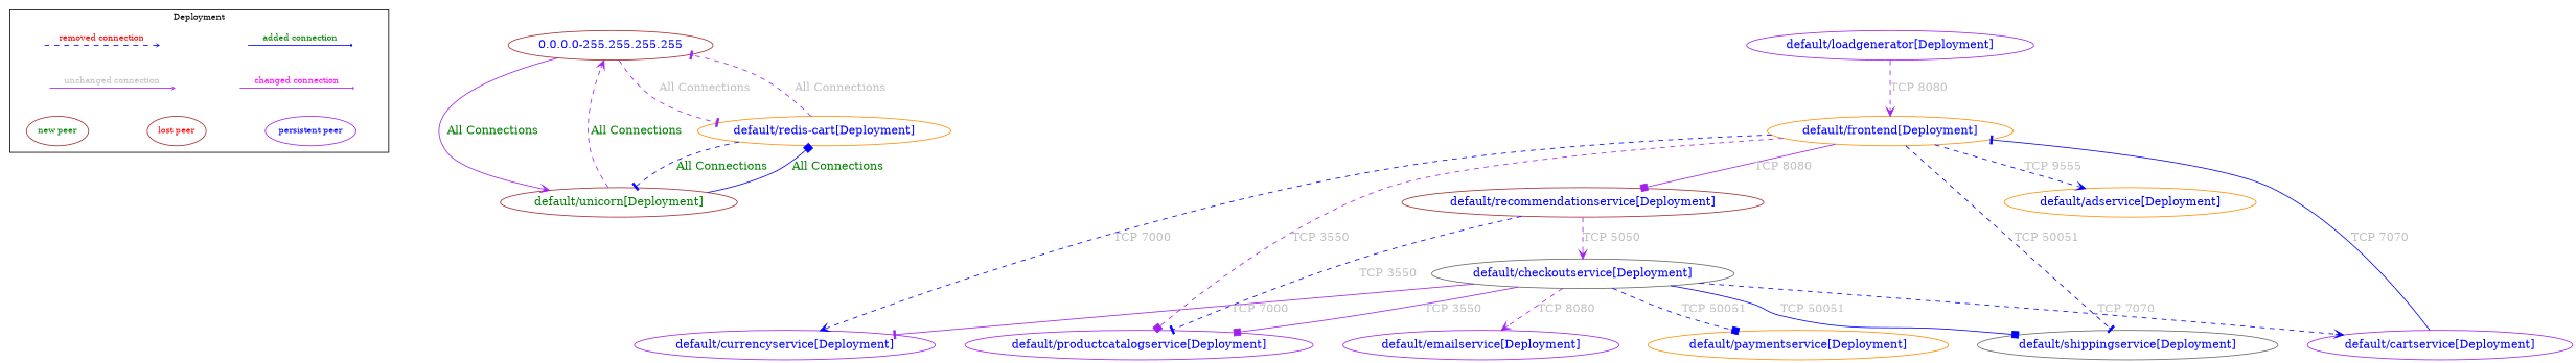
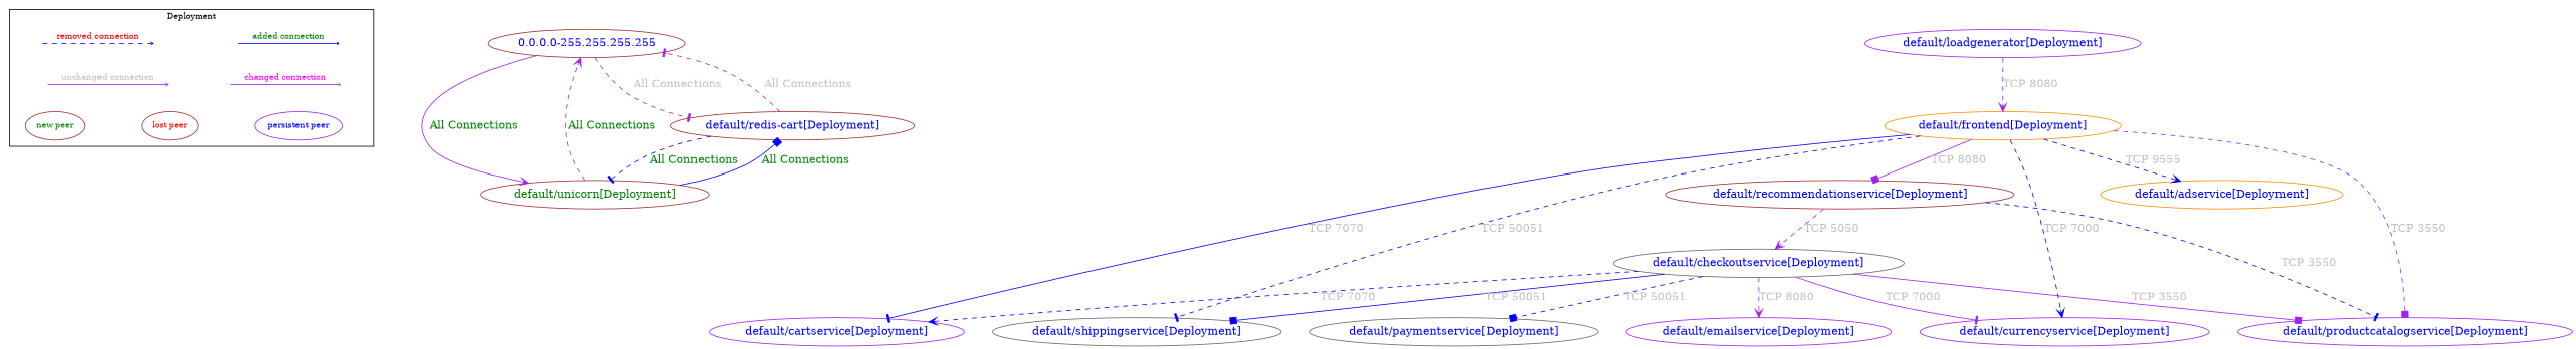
  digraph {
    nodesep=0.5
    node [fontcolor=blue]
    edge [arrowhead=vee color=purple fontcolor=grey style=dashed]
    a [height=0 style=invis width=0 fontcolor=""]
    b [height=0 style=invis width=0 fontcolor=""]
    c [height=0 style=invis width=0 fontcolor=""]
    d [height=0 style=invis width=0 fontcolor=""]
    e [height=0 style=invis width=0 fontcolor=""]
    f [height=0 style=invis width=0 fontcolor=""]
    g [height=0 style=invis width=0 fontcolor=""]
    h [height=0 style=invis width=0 fontcolor=""]
    n9 [color=brown fontcolor="#008000" fontsize=10 label="new peer"]
    n10 [color=brown fontcolor=red fontsize=10 label="lost peer"]
    n11 [color=purple fontsize=10 label="persistent peer"]
    n12 [color=brown label="0.0.0.0-255.255.255.255"]
-   n13 [color=darkorange label="default/redis-cart[Deployment]"]
+   n13 [color=brown label="default/redis-cart[Deployment]"]
    n14 [color=brown fontcolor="#008000" label="default/unicorn[Deployment]"]
    n15 [color=darkorange label="default/adservice[Deployment]"]
    n16 [color=purple label="default/cartservice[Deployment]"]
    n17 [color=gray40 label="default/checkoutservice[Deployment]"]
    n18 [color=purple label="default/currencyservice[Deployment]"]
    n19 [color=purple label="default/emailservice[Deployment]"]
-   n20 [color=darkorange label="default/paymentservice[Deployment]"]
+   n20 [color=gray40 label="default/paymentservice[Deployment]"]
    n21 [color=purple label="default/productcatalogservice[Deployment]"]
    n22 [color=gray40 label="default/shippingservice[Deployment]"]
    n23 [color=darkorange label="default/frontend[Deployment]"]
    n24 [color=brown label="default/recommendationservice[Deployment]"]
    n25 [color=purple label="default/loadgenerator[Deployment]"]
    subgraph cluster_1 {
      fontsize=10
      label=Deployment
      subgraph sub_2 {
        fontsize=10
        label=Legend
        rank=source
        a
        b
        c
        d
      }
      subgraph sub_3 {
        fontsize=10
        label=Legend
        rank=same
        e
        f
        g
        h
      }
      subgraph sub_4 {
        fontsize=10
        label=Legend
        rank=sink
        n9
        n10
        n11
      }
    }
    a -> b [arrowhead=box arrowsize=0.2 color=blue fontcolor="#008000" fontsize=10 label="added connection" style=solid]
    c -> d [arrowsize=0.2 color=blue fontcolor=red2 fontsize=10 label="removed connection"]
    e -> f [arrowhead=tee arrowsize=0.2 fontcolor=magenta fontsize=10 label="changed connection" style=solid]
    g -> h [arrowsize=0.2 fontsize=10 label="unchanged connection" style=solid]
    n9 -> n10 [style=invis arrowhead="" color="" fontcolor=""]
    n10 -> n11 [style=invis arrowhead="" color="" fontcolor=""]
    n12 -> n13 [arrowhead=tee label="All Connections"]
    n12 -> n14 [fontcolor="#008000" label="All Connections" style=solid]
    n13 -> n12 [arrowhead=tee label="All Connections"]
    n13 -> n14 [arrowhead=tee color=blue fontcolor="#008000" label="All Connections"]
    n14 -> n12 [fontcolor="#008000" label="All Connections"]
    n14 -> n13 [arrowhead=box color=blue fontcolor="#008000" label="All Connections" style=solid]
    n17 -> n16 [color=blue label="TCP 7070"]
    n17 -> n18 [arrowhead=tee label="TCP 7000" style=solid]
    n17 -> n19 [label="TCP 8080"]
    n17 -> n20 [arrowhead=box color=blue label="TCP 50051"]
    n17 -> n21 [arrowhead=box label="TCP 3550" style=solid]
    n17 -> n22 [arrowhead=box color=blue label="TCP 50051" style=solid]
    n23 -> n15 [color=blue label="TCP 9555"]
-   n16 -> n23 [arrowhead=tee color=blue label="TCP 7070" style=solid]
+   n23 -> n16 [arrowhead=tee color=blue label="TCP 7070" style=solid]
    n23 -> n18 [color=blue label="TCP 7000"]
    n23 -> n21 [arrowhead=box label="TCP 3550"]
    n23 -> n22 [arrowhead=tee color=blue label="TCP 50051"]
    n23 -> n24 [arrowhead=box label="TCP 8080" style=solid]
    n24 -> n17 [label="TCP 5050"]
    n24 -> n21 [arrowhead=tee color=blue label="TCP 3550"]
    n25 -> n23 [label="TCP 8080"]
  }
